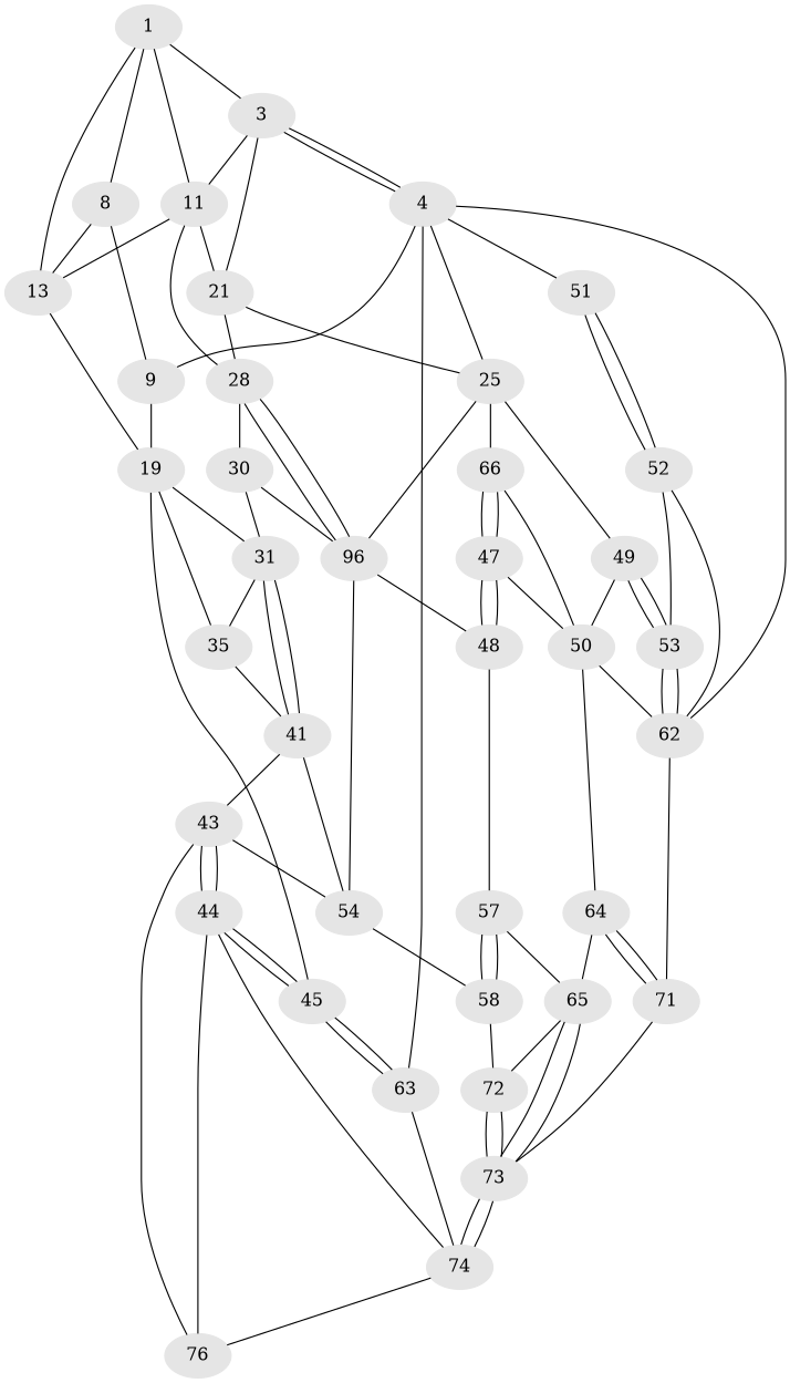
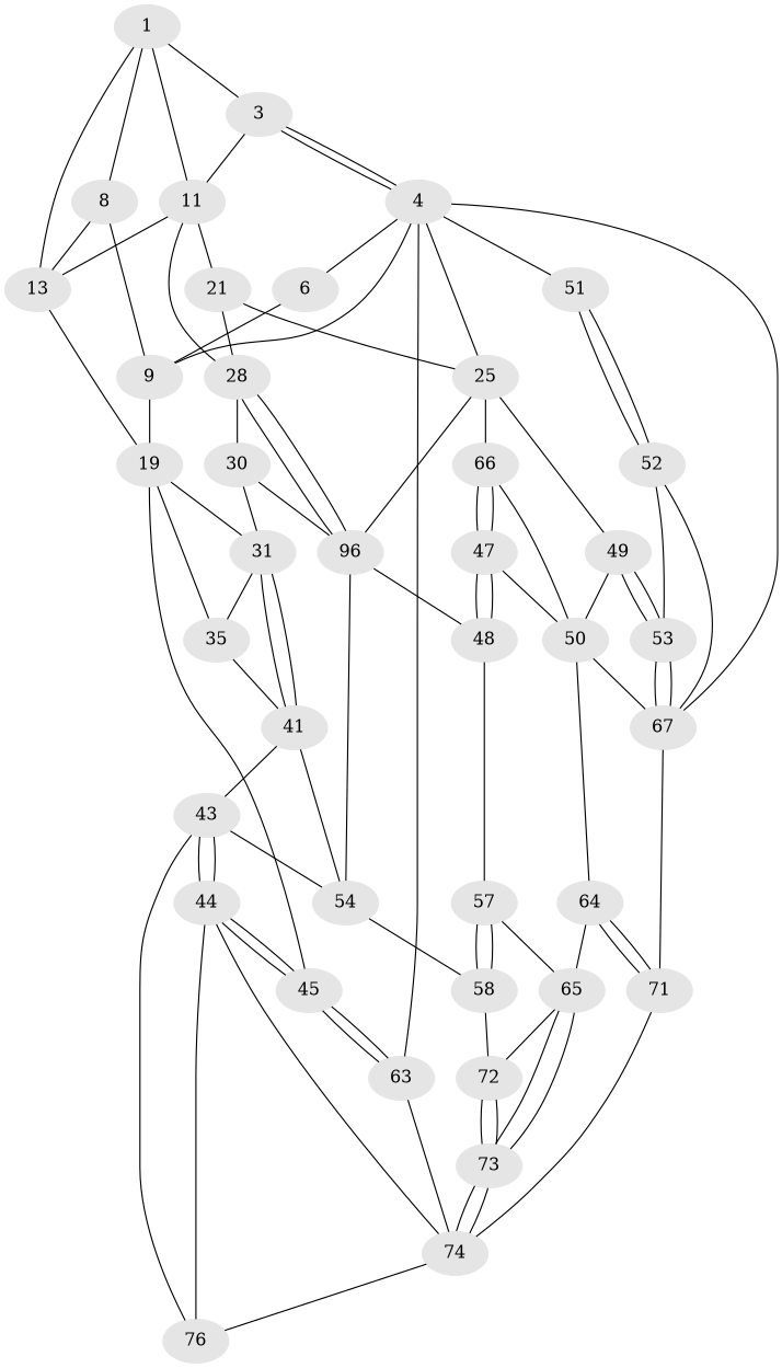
  graph {
    node [color=gray90 style=filled]
    1 [super="+7+2"]
    3 [super="+14"]
    8
    11 [super="+12"]
    13 [super="+15"]
    4 [super="+56+24+5"]
    21 [super="+26+22"]
    9 [super="+18+10"]
    28 [super="+29"]
    19 [super="+20"]
+   6
    25 [super="+39"]
    51
-   62 [super="+68"]
+   62 [super="+68" label=67]
    63
    31 [super="+32"]
    35
    45
    n19 [label=96 super="+37"]
    n20 [label=66]
    49
    52
    71
    74 [super="+79+75"]
    30
    41 [super="+42"]
    48
    54 [super="+55"]
    47
    50 [super="+60"]
    53
    43 [super="+59"]
    57 [super="+67"]
    58 [super="+69"]
    44 [super="+77"]
    76
    64
    65 [super="+66"]
    72
    73
    1 -- 3
    1 -- 8
    1 -- 11
    1 -- 13
    3 -- 11
    3 -- 4
    3 -- 4
-   3 -- 21
    8 -- 13
    8 -- 9
    11 -- 13
    11 -- 21
    11 -- 28
    13 -- 19
    4 -- 9
+   4 -- 6
    4 -- 25
    4 -- 51 [weight=2]
    4 -- 62
    4 -- 63 [weight=2]
    21 -- 28
    21 -- 25
    9 -- 19
    28 -- n19
    28 -- n19
    28 -- 30
    19 -- 31
    19 -- 35
    19 -- 45
+   6 -- 9
    25 -- n19
    25 -- n20
    25 -- 49
    51 -- 52
    51 -- 52
    62 -- 71
    63 -- 74
    31 -- 35
    31 -- 41
    31 -- 41
    35 -- 41
    45 -- 63
    45 -- 63
    n19 -- 48
    n19 -- 54
    n20 -- 47
    n20 -- 47
    n20 -- 50
    49 -- 50
    49 -- 53
    49 -- 53
    52 -- 62
    52 -- 53
-   71 -- 73
+   71 -- 74
    74 -- 76
    30 -- 31
    30 -- n19
    41 -- 54
    41 -- 43
    48 -- 57
    54 -- 58
    47 -- 48
    47 -- 48
    47 -- 50
    50 -- 62
    50 -- 64
    53 -- 62
    53 -- 62
    43 -- 54
    43 -- 44
    43 -- 44
    43 -- 76
    57 -- 58 [weight=2]
    57 -- 58
    57 -- 65
    58 -- 72
    44 -- 45
    44 -- 45
    44 -- 74
    44 -- 76
    64 -- 71
    64 -- 71
    64 -- 65
    65 -- 72
    65 -- 73
    65 -- 73
    72 -- 73
    72 -- 73
    73 -- 74
    73 -- 74
  }
